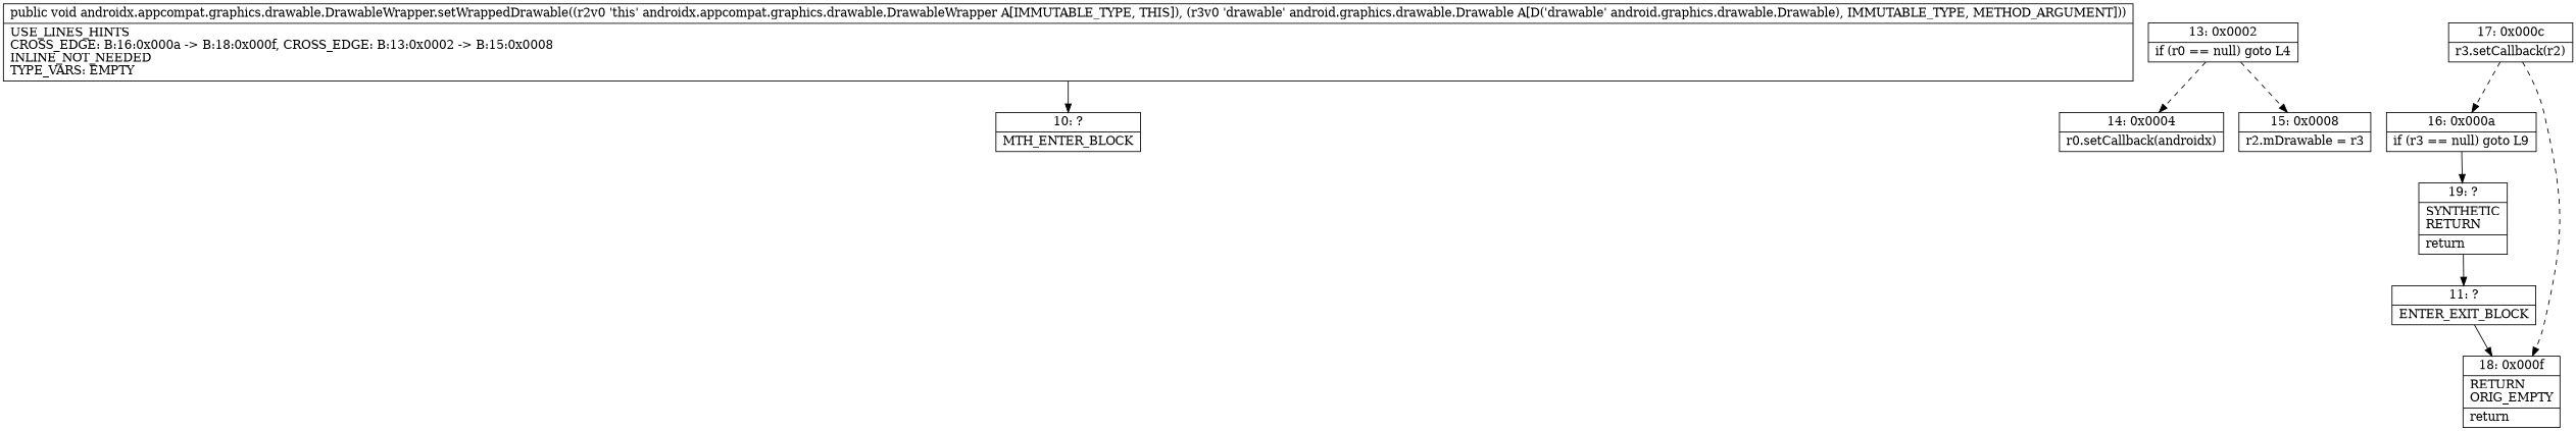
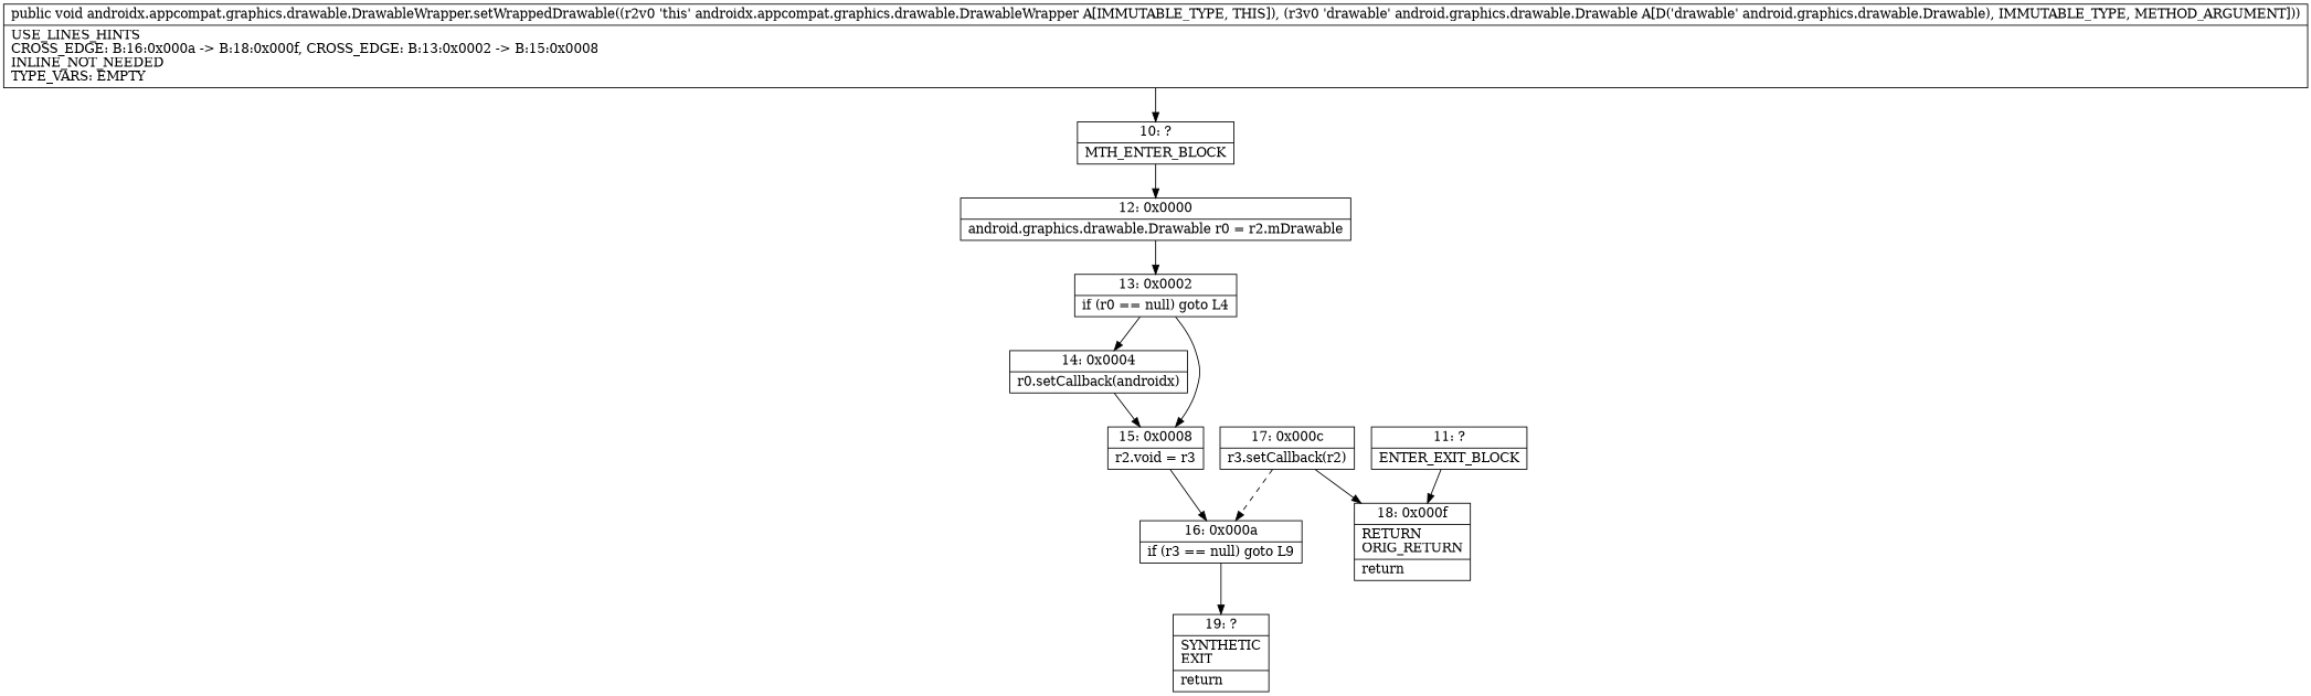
  digraph {
    node [shape=record]
    n1 [label="{10\:\ ?|MTH_ENTER_BLOCK\l}"]
+   n2 [label="{12\:\ 0x0000|android.graphics.drawable.Drawable r0 = r2.mDrawable\l}"]
    n3 [label="{13\:\ 0x0002|if (r0 == null) goto L4\l}"]
    n4 [label="{14\:\ 0x0004|r0.setCallback(androidx)\l}"]
-   n5 [label="{15\:\ 0x0008|r2.mDrawable = r3\l}"]
+   n5 [label="{15\:\ 0x0008|r2.void = r3\l}"]
    n6 [label="{16\:\ 0x000a|if (r3 == null) goto L9\l}"]
-   n7 [label="{19\:\ ?|SYNTHETIC\lRETURN\l|return\l}"]
+   n7 [label="{19\:\ ?|SYNTHETIC\lEXIT\l|return\l}"]
    n8 [label="{17\:\ 0x000c|r3.setCallback(r2)\l}"]
-   n9 [label="{18\:\ 0x000f|RETURN\lORIG_EMPTY\l|return\l}"]
+   n9 [label="{18\:\ 0x000f|RETURN\lORIG_RETURN\l|return\l}"]
    n10 [label="{11\:\ ?|ENTER_EXIT_BLOCK\l}"]
    n11 [label="{public void androidx.appcompat.graphics.drawable.DrawableWrapper.setWrappedDrawable((r2v0 'this' androidx.appcompat.graphics.drawable.DrawableWrapper A[IMMUTABLE_TYPE, THIS]), (r3v0 'drawable' android.graphics.drawable.Drawable A[D('drawable' android.graphics.drawable.Drawable), IMMUTABLE_TYPE, METHOD_ARGUMENT]))  | USE_LINES_HINTS\lCROSS_EDGE: B:16:0x000a \-\> B:18:0x000f, CROSS_EDGE: B:13:0x0002 \-\> B:15:0x0008\lINLINE_NOT_NEEDED\lTYPE_VARS: EMPTY\l}"]
-   n3 -> n4 [style=dashed]
-   n3 -> n5 [style=dashed]
+   n1 -> n2
+   n2 -> n3
+   n3 -> n4 [style=solid]
+   n3 -> n5
+   n4 -> n5
+   n5 -> n6
    n6 -> n7
-   n7 -> n10
    n8 -> n6 [style=dashed]
-   n8 -> n9 [style=dashed]
+   n8 -> n9
    n10 -> n9
    n11 -> n1
  }
